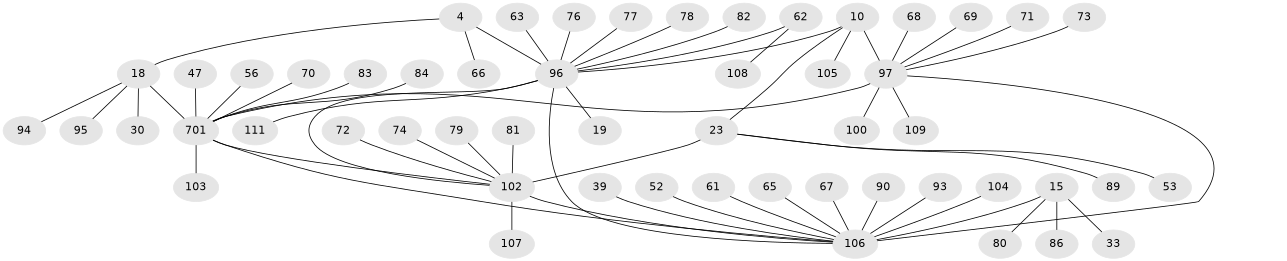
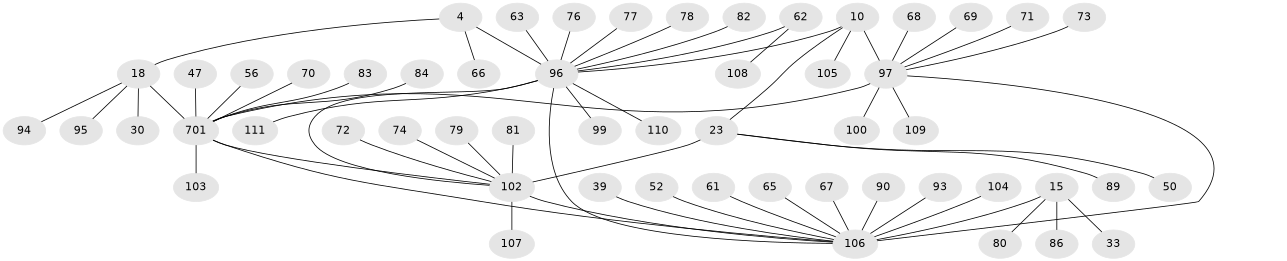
  graph {
    fontname="DejaVu Sans"
    node [color=gray90 fontname="DejaVu Sans" style=filled]
    edge [fontname="DejaVu Sans"]
    4 [super="+1"]
    18 [super="+16"]
    66
    96 [super="+5"]
    30
    94
    95 [super="+49"]
    n8 [label=701 super="+98+20+31"]
    106 [super="+75+12+92+14+27+32"]
    102 [super="+24+25+29+43+48+53+58"]
-   99 [label=19]
+   99
+   110 [super="+87"]
    111 [super="+59"]
    10 [super="+6"]
    23 [super="+22"]
    97 [super="+38+9+28+34+37+40+46"]
    105
    15 [super="+13"]
    33
    80
    86
-   50 [label=53]
+   50
    89
    100
    109 [super="+88"]
    103
    107
    39
    47
    52
    56
    61 [super="+57"]
    62 [super="+60"]
    108
    63
    65
    67
    68
    69
    70
    71
    72
    73
    74
    76 [super="+45"]
    77
    78 [super="+42"]
    79
    81 [super="+55"]
    82
    83
    84
    90 [super="+26+85"]
    93
    104
    4 -- 18
    4 -- 66
    4 -- 96 [weight=6]
    18 -- 30
    18 -- 94
    18 -- 95
    18 -- n8 [weight=6]
    96 -- 106 [weight=3]
    96 -- 102
    96 -- 99
+   96 -- 110
    96 -- 111
    n8 -- 106
    n8 -- 102
    n8 -- 103
    102 -- 106
    102 -- 107
    10 -- 96
    10 -- 23
    10 -- 97 [weight=6]
    10 -- 105
    23 -- 102 [weight=6]
    23 -- 50
    23 -- 89
    97 -- n8
    97 -- 106
    97 -- 100
    97 -- 109
    15 -- 106 [weight=6]
    15 -- 33
    15 -- 80
    15 -- 86
    39 -- 106
    47 -- n8
    52 -- 106
    56 -- n8
    61 -- 106
    62 -- 96
    62 -- 108
    63 -- 96
    65 -- 106
    67 -- 106
    68 -- 97
    69 -- 97
    70 -- n8
    71 -- 97
    72 -- 102
    73 -- 97
    74 -- 102
    76 -- 96
    77 -- 96
    78 -- 96
    79 -- 102
    81 -- 102
    82 -- 96
    83 -- n8
    84 -- n8
    90 -- 106
    93 -- 106
    104 -- 106
  }
